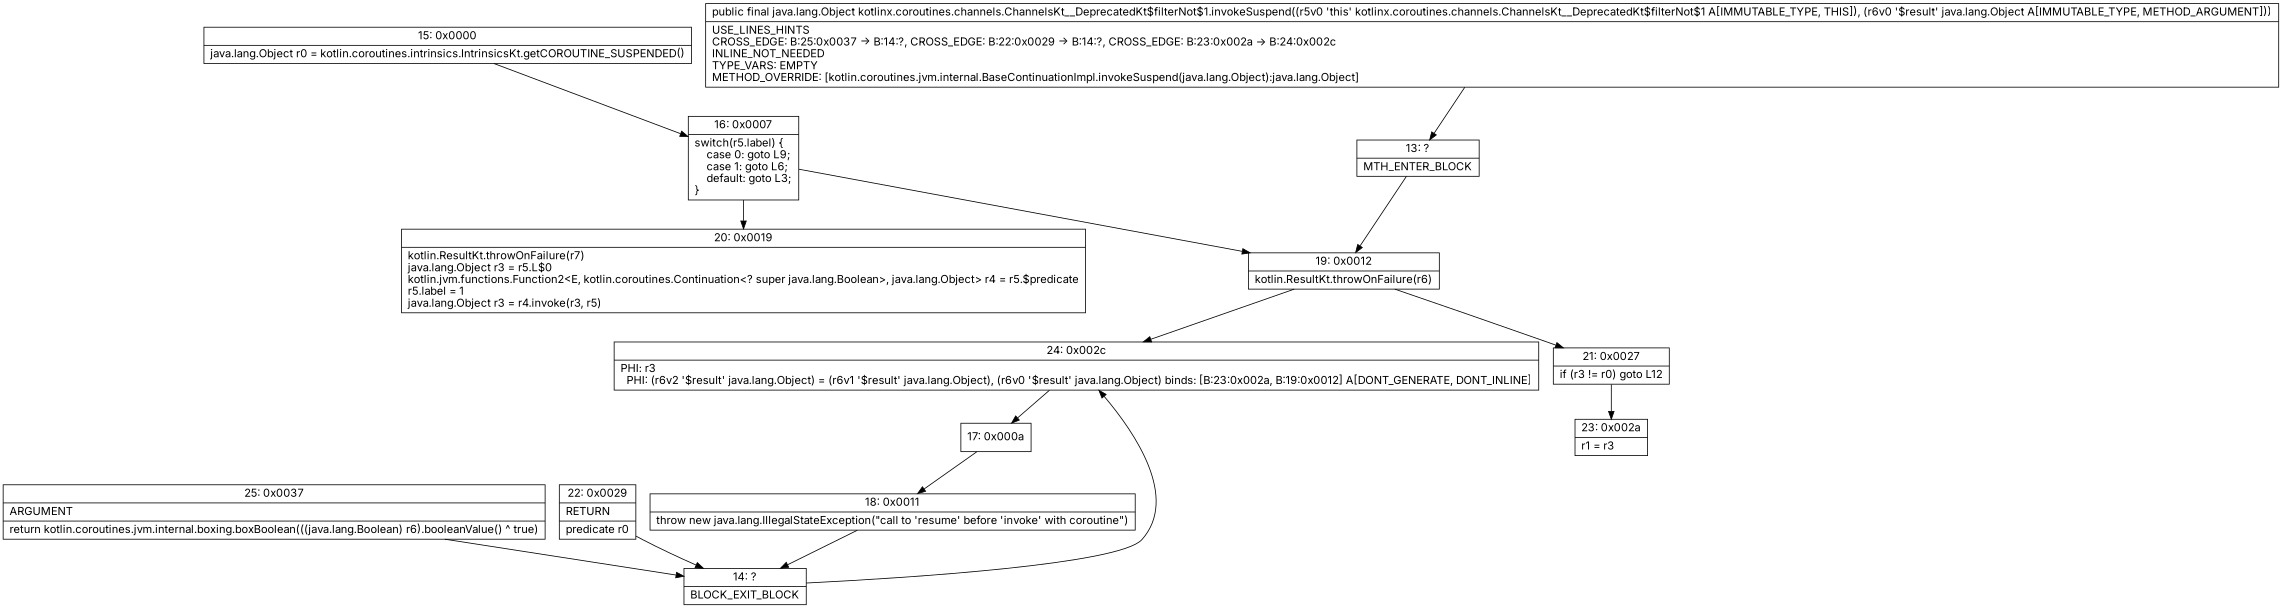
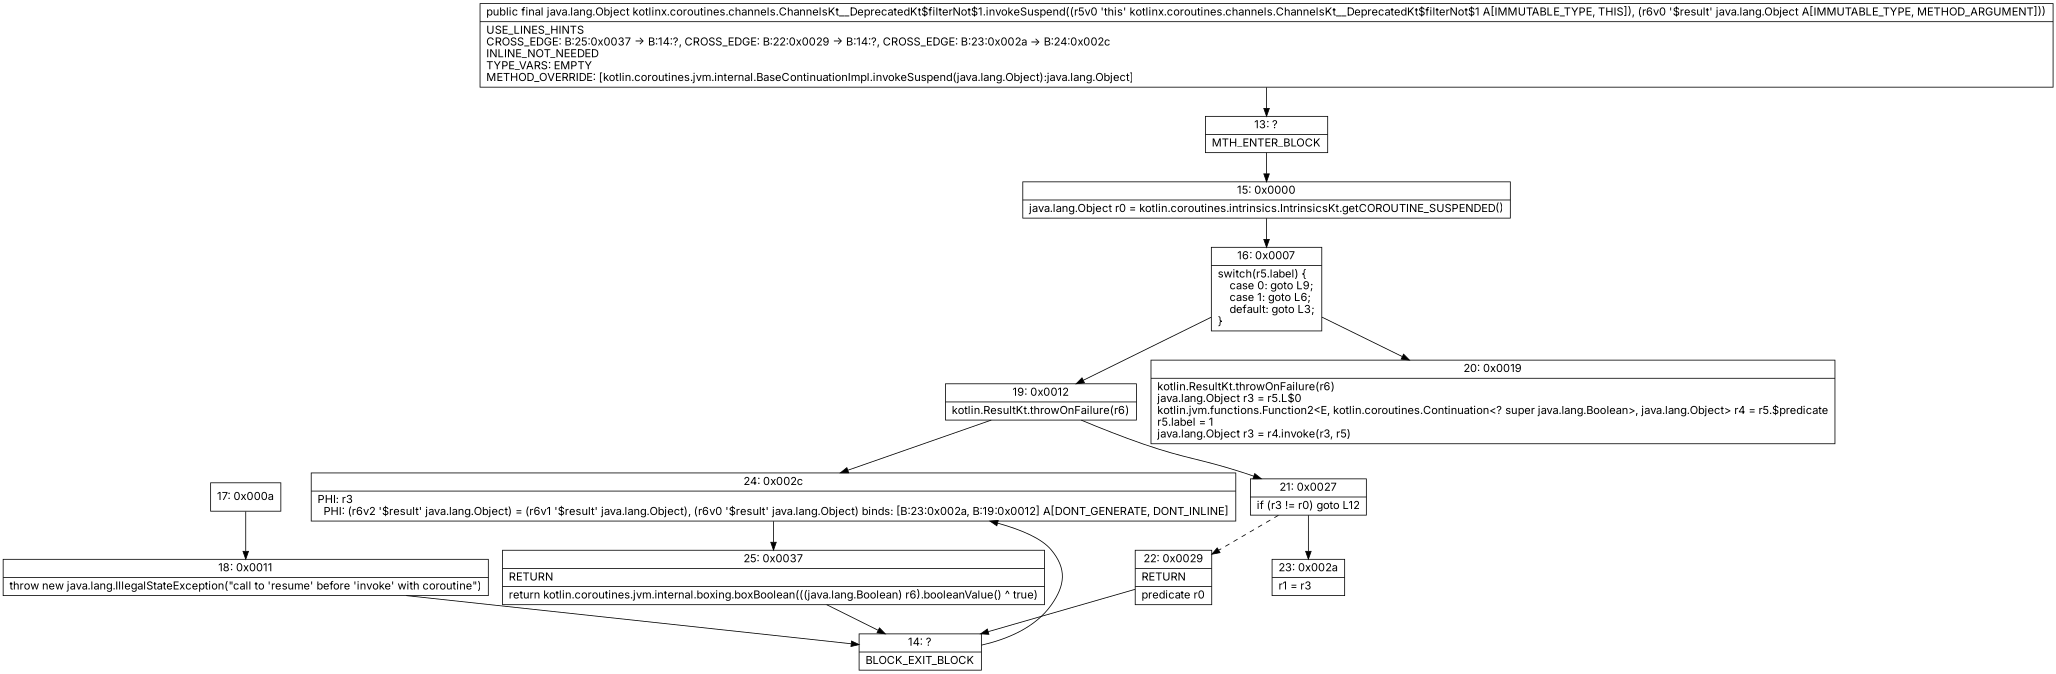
  digraph {
    fontname=Inter
    node [fontname=Inter shape=record]
    edge [fontname=Inter]
    n1 [label="{13\:\ ?|MTH_ENTER_BLOCK\l}"]
    n2 [label="{15\:\ 0x0000|java.lang.Object r0 = kotlin.coroutines.intrinsics.IntrinsicsKt.getCOROUTINE_SUSPENDED()\l}"]
    n3 [label="{16\:\ 0x0007|switch(r5.label) \{\l    case 0: goto L9;\l    case 1: goto L6;\l    default: goto L3;\l\}\l}"]
    n4 [label="{19\:\ 0x0012|kotlin.ResultKt.throwOnFailure(r6)\l}"]
-   n5 [label="{20\:\ 0x0019|kotlin.ResultKt.throwOnFailure(r7)\ljava.lang.Object r3 = r5.L$0\lkotlin.jvm.functions.Function2\<E, kotlin.coroutines.Continuation\<? super java.lang.Boolean\>, java.lang.Object\> r4 = r5.$predicate\lr5.label = 1\ljava.lang.Object r3 = r4.invoke(r3, r5)\l}"]
+   n5 [label="{20\:\ 0x0019|kotlin.ResultKt.throwOnFailure(r6)\ljava.lang.Object r3 = r5.L$0\lkotlin.jvm.functions.Function2\<E, kotlin.coroutines.Continuation\<? super java.lang.Boolean\>, java.lang.Object\> r4 = r5.$predicate\lr5.label = 1\ljava.lang.Object r3 = r4.invoke(r3, r5)\l}"]
    n6 [label="{17\:\ 0x000a}"]
    n7 [label="{18\:\ 0x0011|throw new java.lang.IllegalStateException(\"call to 'resume' before 'invoke' with coroutine\")\l}"]
    n8 [label="{24\:\ 0x002c|PHI: r3 \l  PHI: (r6v2 '$result' java.lang.Object) = (r6v1 '$result' java.lang.Object), (r6v0 '$result' java.lang.Object) binds: [B:23:0x002a, B:19:0x0012] A[DONT_GENERATE, DONT_INLINE]\l}"]
    n9 [label="{21\:\ 0x0027|if (r3 != r0) goto L12\l}"]
    n10 [label="{14\:\ ?|BLOCK_EXIT_BLOCK\l}"]
-   n11 [label="{25\:\ 0x0037|ARGUMENT\l|return kotlin.coroutines.jvm.internal.boxing.boxBoolean(((java.lang.Boolean) r6).booleanValue() ^ true)\l}"]
+   n11 [label="{25\:\ 0x0037|RETURN\l|return kotlin.coroutines.jvm.internal.boxing.boxBoolean(((java.lang.Boolean) r6).booleanValue() ^ true)\l}"]
    n12 [label="{22\:\ 0x0029|RETURN\l|predicate r0\l}"]
    n13 [label="{23\:\ 0x002a|r1 = r3\l}"]
    n14 [label="{public final java.lang.Object kotlinx.coroutines.channels.ChannelsKt__DeprecatedKt$filterNot$1.invokeSuspend((r5v0 'this' kotlinx.coroutines.channels.ChannelsKt__DeprecatedKt$filterNot$1 A[IMMUTABLE_TYPE, THIS]), (r6v0 '$result' java.lang.Object A[IMMUTABLE_TYPE, METHOD_ARGUMENT]))  | USE_LINES_HINTS\lCROSS_EDGE: B:25:0x0037 \-\> B:14:?, CROSS_EDGE: B:22:0x0029 \-\> B:14:?, CROSS_EDGE: B:23:0x002a \-\> B:24:0x002c\lINLINE_NOT_NEEDED\lTYPE_VARS: EMPTY\lMETHOD_OVERRIDE: [kotlin.coroutines.jvm.internal.BaseContinuationImpl.invokeSuspend(java.lang.Object):java.lang.Object]\l}"]
-   n1 -> n4
+   n1 -> n2
    n2 -> n3
    n3 -> n4
    n3 -> n5
    n4 -> n8
    n4 -> n9
    n6 -> n7
    n7 -> n10
-   n8 -> n6
+   n8 -> n11
+   n9 -> n12 [style=dashed]
    n9 -> n13
    n10 -> n8
    n11 -> n10
    n12 -> n10
    n14 -> n1
  }
